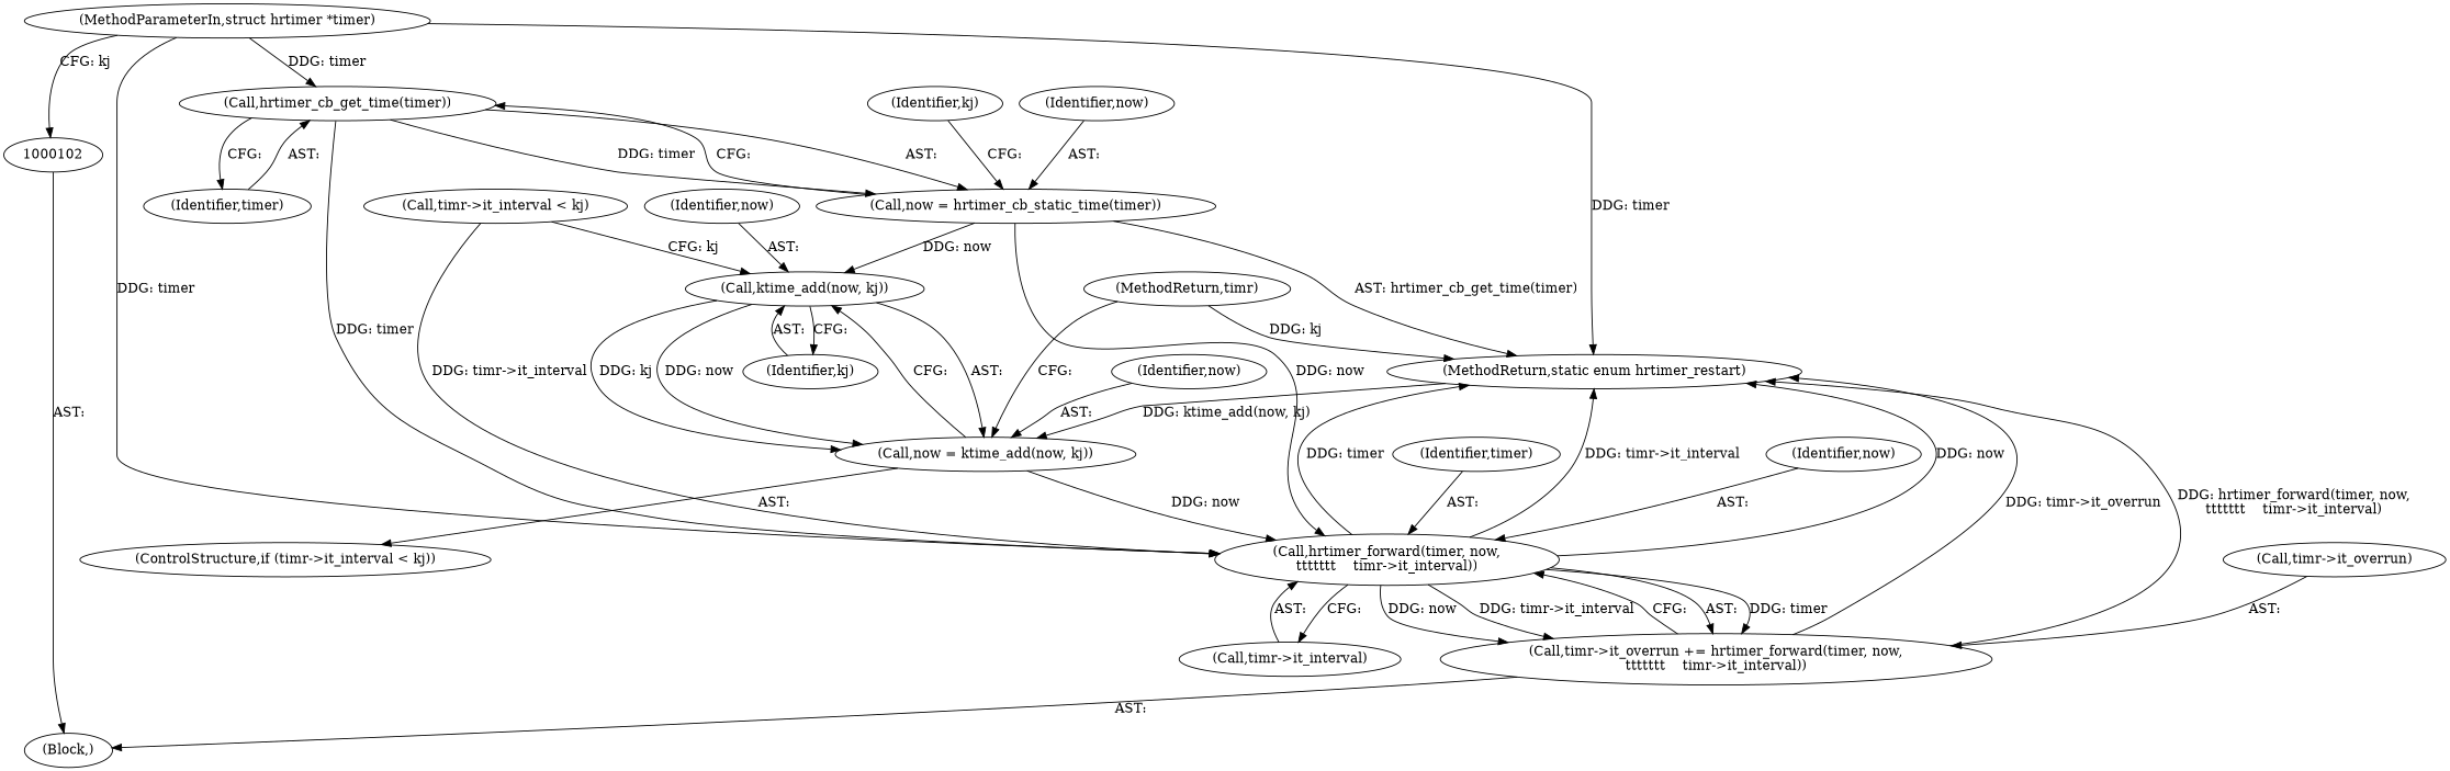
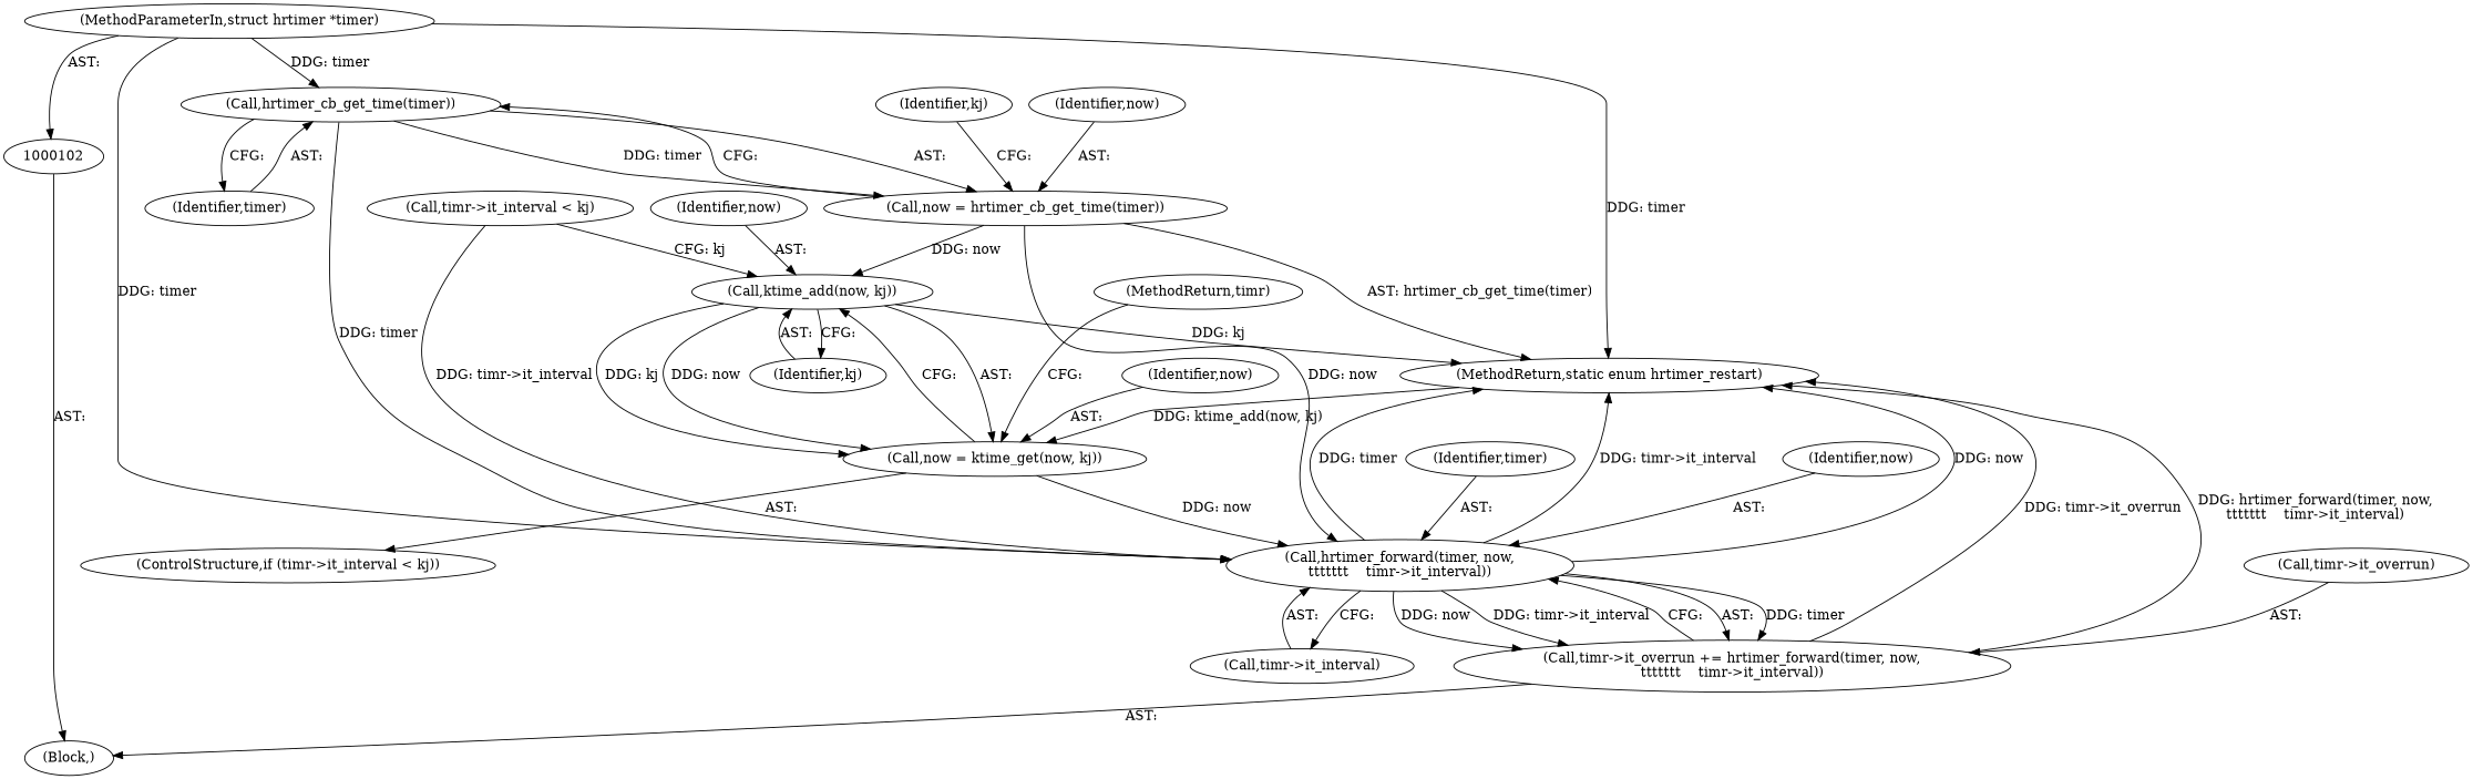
  digraph {
    n1 [label="(Call,hrtimer_cb_get_time(timer))"]
-   n2 [label="(Call,now = hrtimer_cb_static_time(timer))"]
+   n2 [label="(Call,now = hrtimer_cb_get_time(timer))"]
    n3 [label="(Call,hrtimer_forward(timer, now,\n\t\t\t\t\t\t\t    timr->it_interval))"]
    n4 [label="(Identifier,timer)"]
    n5 [label="(MethodReturn,static enum hrtimer_restart)"]
    n6 [label="(Call,ktime_add(now, kj))"]
    n7 [label="(Call,timr->it_overrun += hrtimer_forward(timer, now,\n\t\t\t\t\t\t\t    timr->it_interval))"]
    n8 [label="(Call,timr->it_interval)"]
    n9 [label="(MethodParameterIn,struct hrtimer *timer)"]
    1000102
-   n11 [label="(Call,now = ktime_add(now, kj))"]
+   n11 [label="(Call,now = ktime_get(now, kj))"]
    n12 [label="(Block,)"]
    n13 [label="(Identifier,kj)"]
    n14 [label="(ControlStructure,if (timr->it_interval < kj))"]
    n15 [label="(MethodReturn,timr)"]
    n16 [label="(Identifier,kj)"]
    n17 [label="(Call,timr->it_interval < kj)"]
    n18 [label="(Identifier,now)"]
    n19 [label="(Identifier,now)"]
    n20 [label="(Call,timr->it_overrun)"]
    n21 [label="(Identifier,now)"]
    n22 [label="(Identifier,timer)"]
    n23 [label="(Identifier,now)"]
    n1 -> n2 [label="AST: "]
    n1 -> n2 [label="DDG: timer"]
    n1 -> n3 [label="DDG: timer"]
    n1 -> n4 [label="CFG: "]
    n2 -> n1 [label="CFG: "]
    n2 -> n3 [label="DDG: now"]
    n2 -> n5 [label="AST: hrtimer_cb_get_time(timer)"]
    n2 -> n6 [label="DDG: now"]
    n3 -> n5 [label="DDG: now"]
    n3 -> n5 [label="DDG: timer"]
    n3 -> n5 [label="DDG: timr->it_interval"]
    n3 -> n7 [label="AST: "]
    n3 -> n7 [label="DDG: timer"]
    n3 -> n7 [label="DDG: now"]
    n3 -> n7 [label="DDG: timr->it_interval"]
    n3 -> n8 [label="CFG: "]
    n4 -> n1 [label="AST: "]
    n5 -> n11 [label="DDG: ktime_add(now, kj)"]
-   n15 -> n5 [label="DDG: kj"]
+   n6 -> n5 [label="DDG: kj"]
    n6 -> n11 [label="AST: "]
    n6 -> n11 [label="DDG: now"]
    n6 -> n11 [label="DDG: kj"]
    n6 -> n13 [label="CFG: "]
    n7 -> n3 [label="CFG: "]
    n7 -> n5 [label="DDG: timr->it_overrun"]
    n7 -> n5 [label="DDG: hrtimer_forward(timer, now,\n\t\t\t\t\t\t\t    timr->it_interval)"]
    n7 -> n12 [label="AST: "]
    n8 -> n3 [label="AST: "]
    n9 -> n1 [label="DDG: timer"]
    n9 -> n3 [label="DDG: timer"]
    n9 -> n5 [label="DDG: timer"]
-   n9 -> 1000102 [label="CFG: kj"]
+   n9 -> 1000102 [label="AST: "]
    1000102 -> n12 [label="AST: "]
    n11 -> n3 [label="DDG: now"]
    n11 -> n6 [label="CFG: "]
    n11 -> n14 [label="AST: "]
    n13 -> n6 [label="AST: "]
    n15 -> n11 [label="CFG: "]
    n16 -> n2 [label="CFG: "]
    n17 -> n3 [label="DDG: timr->it_interval"]
    n17 -> n6 [label="CFG: kj"]
    n18 -> n11 [label="AST: "]
    n19 -> n6 [label="AST: "]
    n20 -> n7 [label="AST: "]
    n21 -> n2 [label="AST: "]
    n22 -> n3 [label="AST: "]
    n23 -> n3 [label="AST: "]
  }
